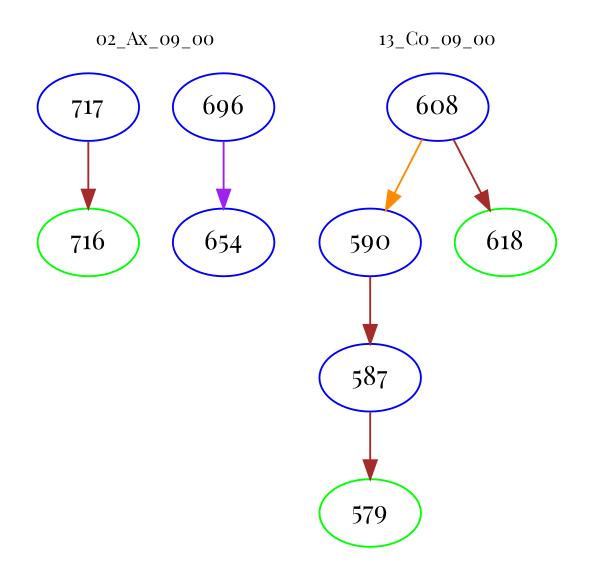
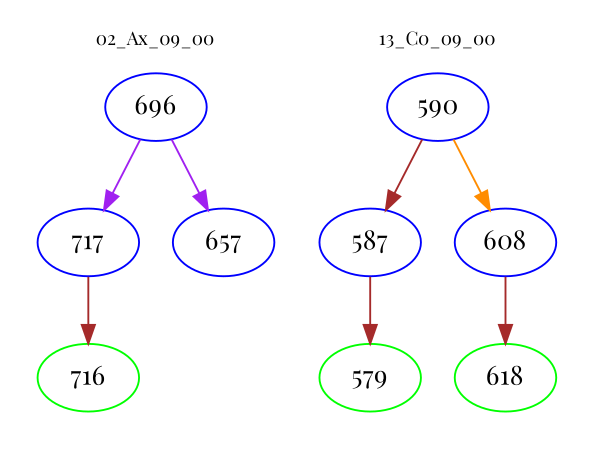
  digraph {
    fontname="Playfair Display"
    node [color=blue fontname="Playfair Display"]
    edge [color=brown fontname="Playfair Display"]
    n1 [label=696]
    n2 [label=717]
-   n3 [label=654]
+   n3 [label=657]
    n4 [color=green label=716]
    n5 [label=590]
    n6 [label=587]
    n7 [label=608]
    n8 [color=green label=579]
    n9 [color=green label=618]
    subgraph cluster_1 {
      color=white
      fontsize=10
      label="02_Ax_09_00"
      n1
      n2
      n3
      n4
    }
    subgraph cluster_2 {
      color=white
      fontsize=10
      label="13_C0_09_00"
      n5
      n6
      n7
      n8
      n9
    }
+   n1 -> n2 [color=purple]
    n1 -> n3 [color=purple]
    n2 -> n4
    n5 -> n6
-   n7 -> n5 [color=darkorange]
+   n5 -> n7 [color=darkorange]
    n6 -> n8
    n7 -> n9
  }
